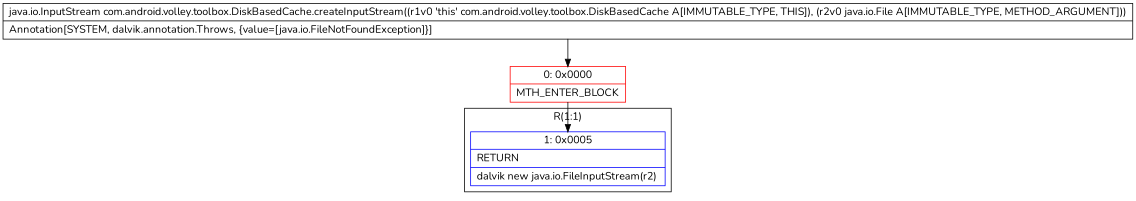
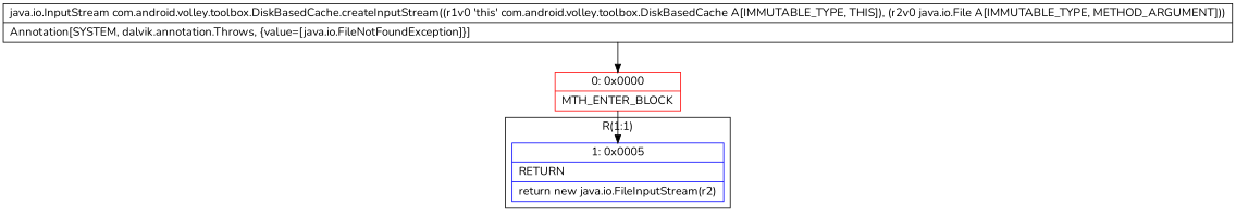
  digraph {
    fontname=Nunito
    node [shape=record fontname=Nunito]
    edge [fontname=Nunito]
-   n1 [color=blue label="{1\:\ 0x0005|RETURN\l|dalvik new java.io.FileInputStream(r2)\l}"]
+   n1 [color=blue label="{1\:\ 0x0005|RETURN\l|return new java.io.FileInputStream(r2)\l}"]
    n2 [color=red label="{0\:\ 0x0000|MTH_ENTER_BLOCK\l}"]
    n3 [label="{java.io.InputStream com.android.volley.toolbox.DiskBasedCache.createInputStream((r1v0 'this' com.android.volley.toolbox.DiskBasedCache A[IMMUTABLE_TYPE, THIS]), (r2v0 java.io.File A[IMMUTABLE_TYPE, METHOD_ARGUMENT]))  | Annotation[SYSTEM, dalvik.annotation.Throws, \{value=[java.io.FileNotFoundException]\}]\l}"]
    subgraph cluster_1 {
      label="R(1:1)"
      n1
    }
    n2 -> n1
    n3 -> n2
  }
